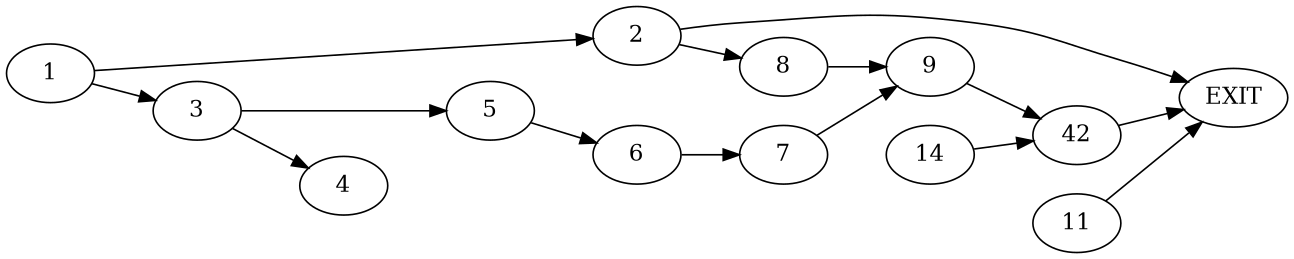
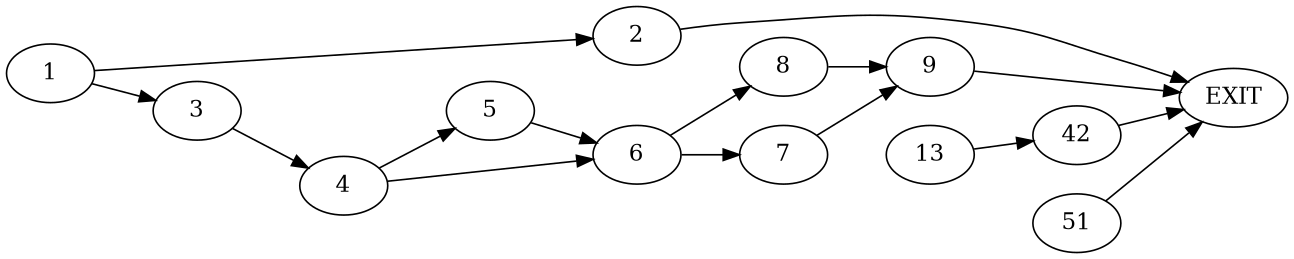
  digraph {
    rankdir=LR
    1
    2
    3
    n4 [label=EXIT]
-   11
+   11 [label=51]
    n6 [label=42]
-   13 [label=14]
+   13
    4
    5
    6
    7
    8
    9
    1 -> 2
    1 -> 3
    2 -> n4
    3 -> 4
-   3 -> 5
+   4 -> 5
    11 -> n4
    n6 -> n4
    13 -> n6
+   4 -> 6
    5 -> 6
    6 -> 7
-   2 -> 8
+   6 -> 8
    7 -> 9
    8 -> 9
-   9 -> n6
+   9 -> n4
  }
